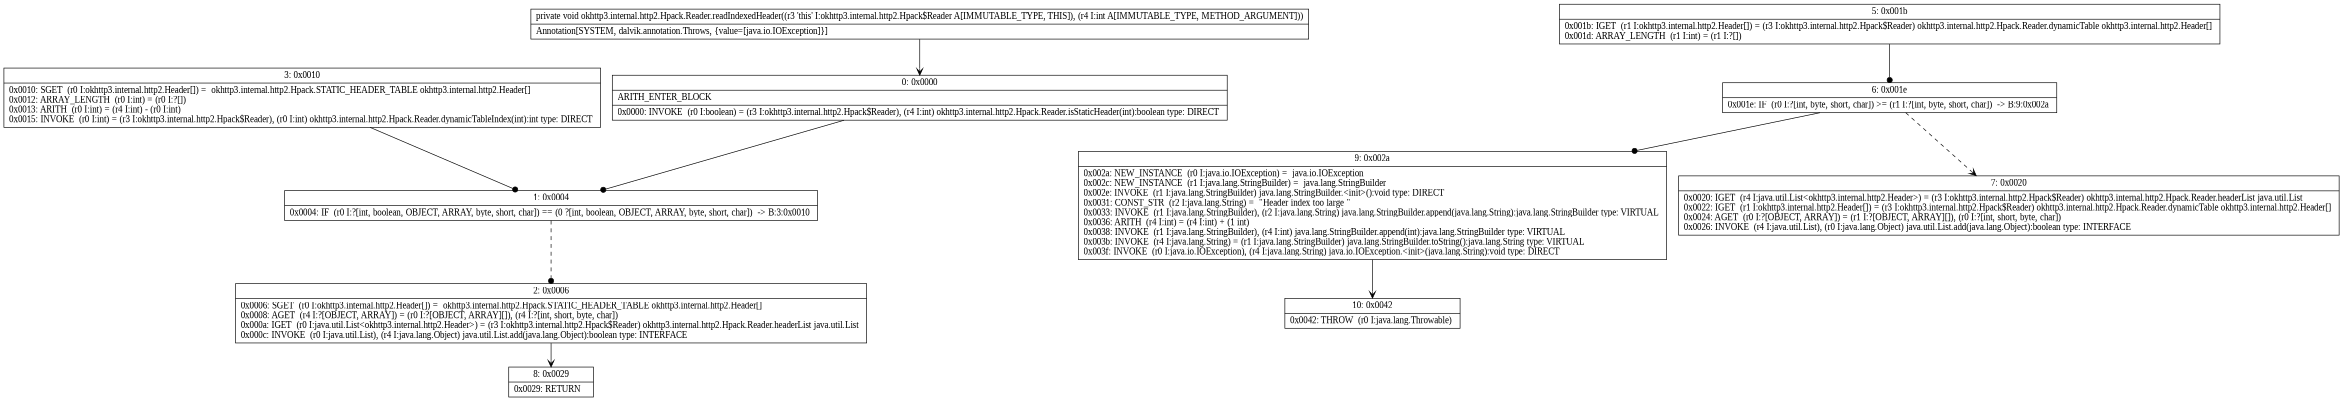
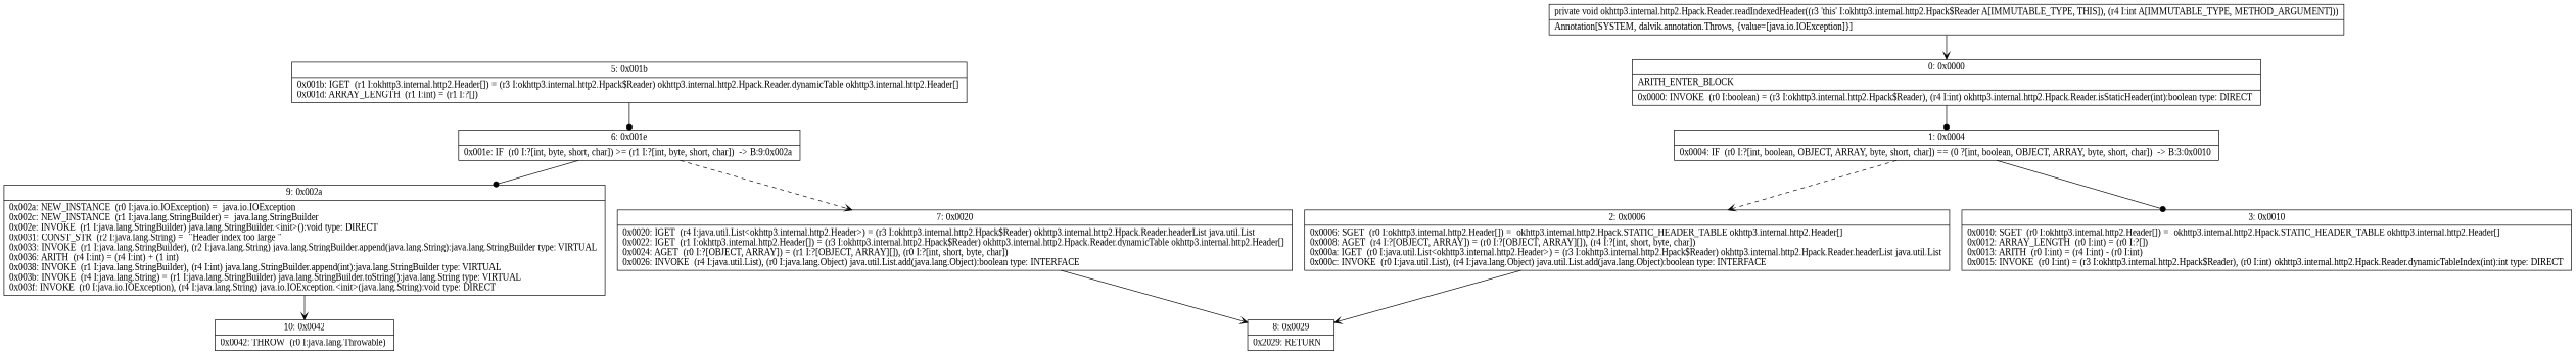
  digraph {
    fontname="Liberation Serif"
    node [fontname="Liberation Serif" shape=record]
    edge [arrowhead=dot fontname="Liberation Serif"]
    n1 [label="{0\:\ 0x0000|ARITH_ENTER_BLOCK\l|0x0000: INVOKE  (r0 I:boolean) = (r3 I:okhttp3.internal.http2.Hpack$Reader), (r4 I:int) okhttp3.internal.http2.Hpack.Reader.isStaticHeader(int):boolean type: DIRECT \l}"]
    n2 [label="{1\:\ 0x0004|0x0004: IF  (r0 I:?[int, boolean, OBJECT, ARRAY, byte, short, char]) == (0 ?[int, boolean, OBJECT, ARRAY, byte, short, char])  \-\> B:3:0x0010 \l}"]
    n3 [label="{2\:\ 0x0006|0x0006: SGET  (r0 I:okhttp3.internal.http2.Header[]) =  okhttp3.internal.http2.Hpack.STATIC_HEADER_TABLE okhttp3.internal.http2.Header[] \l0x0008: AGET  (r4 I:?[OBJECT, ARRAY]) = (r0 I:?[OBJECT, ARRAY][]), (r4 I:?[int, short, byte, char]) \l0x000a: IGET  (r0 I:java.util.List\<okhttp3.internal.http2.Header\>) = (r3 I:okhttp3.internal.http2.Hpack$Reader) okhttp3.internal.http2.Hpack.Reader.headerList java.util.List \l0x000c: INVOKE  (r0 I:java.util.List), (r4 I:java.lang.Object) java.util.List.add(java.lang.Object):boolean type: INTERFACE \l}"]
    n4 [label="{3\:\ 0x0010|0x0010: SGET  (r0 I:okhttp3.internal.http2.Header[]) =  okhttp3.internal.http2.Hpack.STATIC_HEADER_TABLE okhttp3.internal.http2.Header[] \l0x0012: ARRAY_LENGTH  (r0 I:int) = (r0 I:?[]) \l0x0013: ARITH  (r0 I:int) = (r4 I:int) \- (r0 I:int) \l0x0015: INVOKE  (r0 I:int) = (r3 I:okhttp3.internal.http2.Hpack$Reader), (r0 I:int) okhttp3.internal.http2.Hpack.Reader.dynamicTableIndex(int):int type: DIRECT \l}"]
-   n5 [label="{8\:\ 0x0029|0x0029: RETURN   \l}"]
+   n5 [label="{8\:\ 0x0029|0x2029: RETURN   \l}"]
    n6 [label="{5\:\ 0x001b|0x001b: IGET  (r1 I:okhttp3.internal.http2.Header[]) = (r3 I:okhttp3.internal.http2.Hpack$Reader) okhttp3.internal.http2.Hpack.Reader.dynamicTable okhttp3.internal.http2.Header[] \l0x001d: ARRAY_LENGTH  (r1 I:int) = (r1 I:?[]) \l}"]
    n7 [label="{6\:\ 0x001e|0x001e: IF  (r0 I:?[int, byte, short, char]) \>= (r1 I:?[int, byte, short, char])  \-\> B:9:0x002a \l}"]
    n8 [label="{9\:\ 0x002a|0x002a: NEW_INSTANCE  (r0 I:java.io.IOException) =  java.io.IOException \l0x002c: NEW_INSTANCE  (r1 I:java.lang.StringBuilder) =  java.lang.StringBuilder \l0x002e: INVOKE  (r1 I:java.lang.StringBuilder) java.lang.StringBuilder.\<init\>():void type: DIRECT \l0x0031: CONST_STR  (r2 I:java.lang.String) =  \"Header index too large \" \l0x0033: INVOKE  (r1 I:java.lang.StringBuilder), (r2 I:java.lang.String) java.lang.StringBuilder.append(java.lang.String):java.lang.StringBuilder type: VIRTUAL \l0x0036: ARITH  (r4 I:int) = (r4 I:int) + (1 int) \l0x0038: INVOKE  (r1 I:java.lang.StringBuilder), (r4 I:int) java.lang.StringBuilder.append(int):java.lang.StringBuilder type: VIRTUAL \l0x003b: INVOKE  (r4 I:java.lang.String) = (r1 I:java.lang.StringBuilder) java.lang.StringBuilder.toString():java.lang.String type: VIRTUAL \l0x003f: INVOKE  (r0 I:java.io.IOException), (r4 I:java.lang.String) java.io.IOException.\<init\>(java.lang.String):void type: DIRECT \l}"]
    n9 [label="{10\:\ 0x0042|0x0042: THROW  (r0 I:java.lang.Throwable) \l}"]
    n10 [label="{7\:\ 0x0020|0x0020: IGET  (r4 I:java.util.List\<okhttp3.internal.http2.Header\>) = (r3 I:okhttp3.internal.http2.Hpack$Reader) okhttp3.internal.http2.Hpack.Reader.headerList java.util.List \l0x0022: IGET  (r1 I:okhttp3.internal.http2.Header[]) = (r3 I:okhttp3.internal.http2.Hpack$Reader) okhttp3.internal.http2.Hpack.Reader.dynamicTable okhttp3.internal.http2.Header[] \l0x0024: AGET  (r0 I:?[OBJECT, ARRAY]) = (r1 I:?[OBJECT, ARRAY][]), (r0 I:?[int, short, byte, char]) \l0x0026: INVOKE  (r4 I:java.util.List), (r0 I:java.lang.Object) java.util.List.add(java.lang.Object):boolean type: INTERFACE \l}"]
    n11 [label="{private void okhttp3.internal.http2.Hpack.Reader.readIndexedHeader((r3 'this' I:okhttp3.internal.http2.Hpack$Reader A[IMMUTABLE_TYPE, THIS]), (r4 I:int A[IMMUTABLE_TYPE, METHOD_ARGUMENT]))  | Annotation[SYSTEM, dalvik.annotation.Throws, \{value=[java.io.IOException]\}]\l}"]
    n1 -> n2
-   n2 -> n3 [style=dashed]
-   n4 -> n2
+   n2 -> n3 [arrowhead=vee style=dashed]
+   n2 -> n4
    n3 -> n5 [arrowhead=vee]
    n6 -> n7
    n7 -> n8
    n7 -> n10 [arrowhead=vee style=dashed]
    n8 -> n9 [arrowhead=vee]
+   n10 -> n5 [arrowhead=vee]
    n11 -> n1 [arrowhead=vee]
  }
